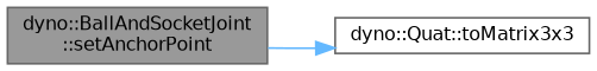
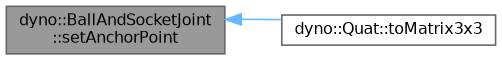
  digraph {
    rankdir=LR
    node [fontname=Helvetica fontsize=10 shape=box style=filled]
    n1 [color=gray40 fillcolor=grey60 fontcolor=black height=0.2 label="dyno::BallAndSocketJoint\l::setAnchorPoint" width=0.4]
    n2 [color=grey40 fillcolor=white height=0.2 label="dyno::Quat::toMatrix3x3" width=0.4]
-   n1 -> n2 [color=steelblue1 fontname=Helvetica fontsize=10 labelfontname=Helvetica labelfontsize=10 style=solid]
+   n2 -> n1 [color=steelblue1 fontname=Helvetica fontsize=10 labelfontname=Helvetica labelfontsize=10 style=solid]
  }
